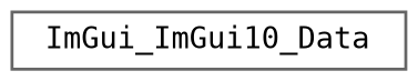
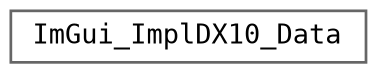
  digraph {
    rankdir=TB
    fontname="DejaVu Sans Mono"
-   n1 [color=grey40 fillcolor=white fontname="DejaVu Sans Mono" fontsize=10 height=0.2 label=ImGui_ImGui10_Data shape=box style=filled width=0.4]
+   n1 [color=grey40 fillcolor=white fontname="DejaVu Sans Mono" fontsize=10 height=0.2 label=ImGui_ImplDX10_Data shape=box style=filled width=0.4]
  }
